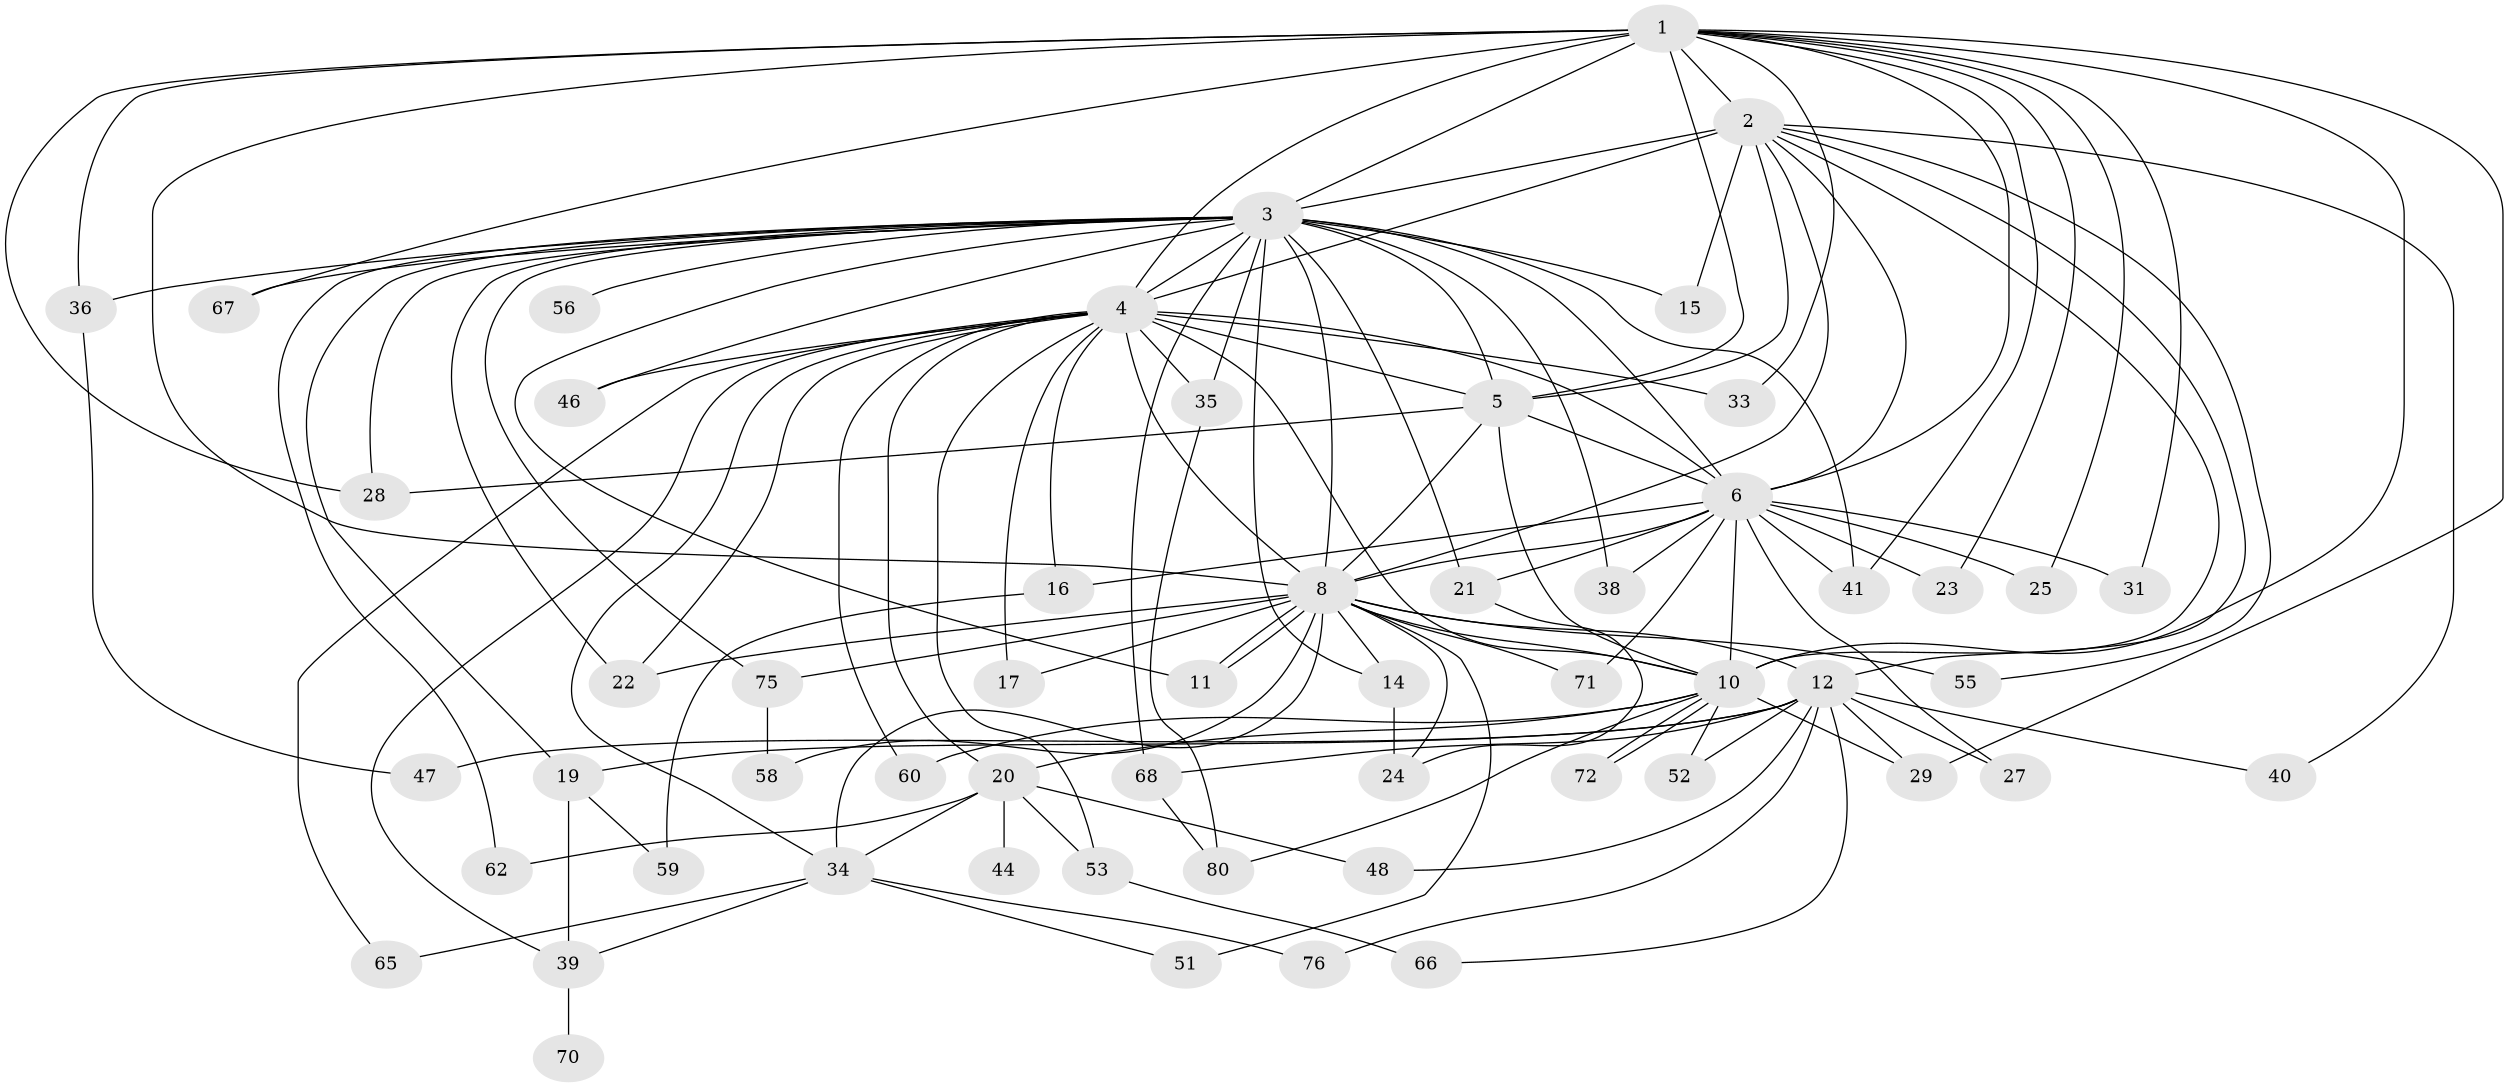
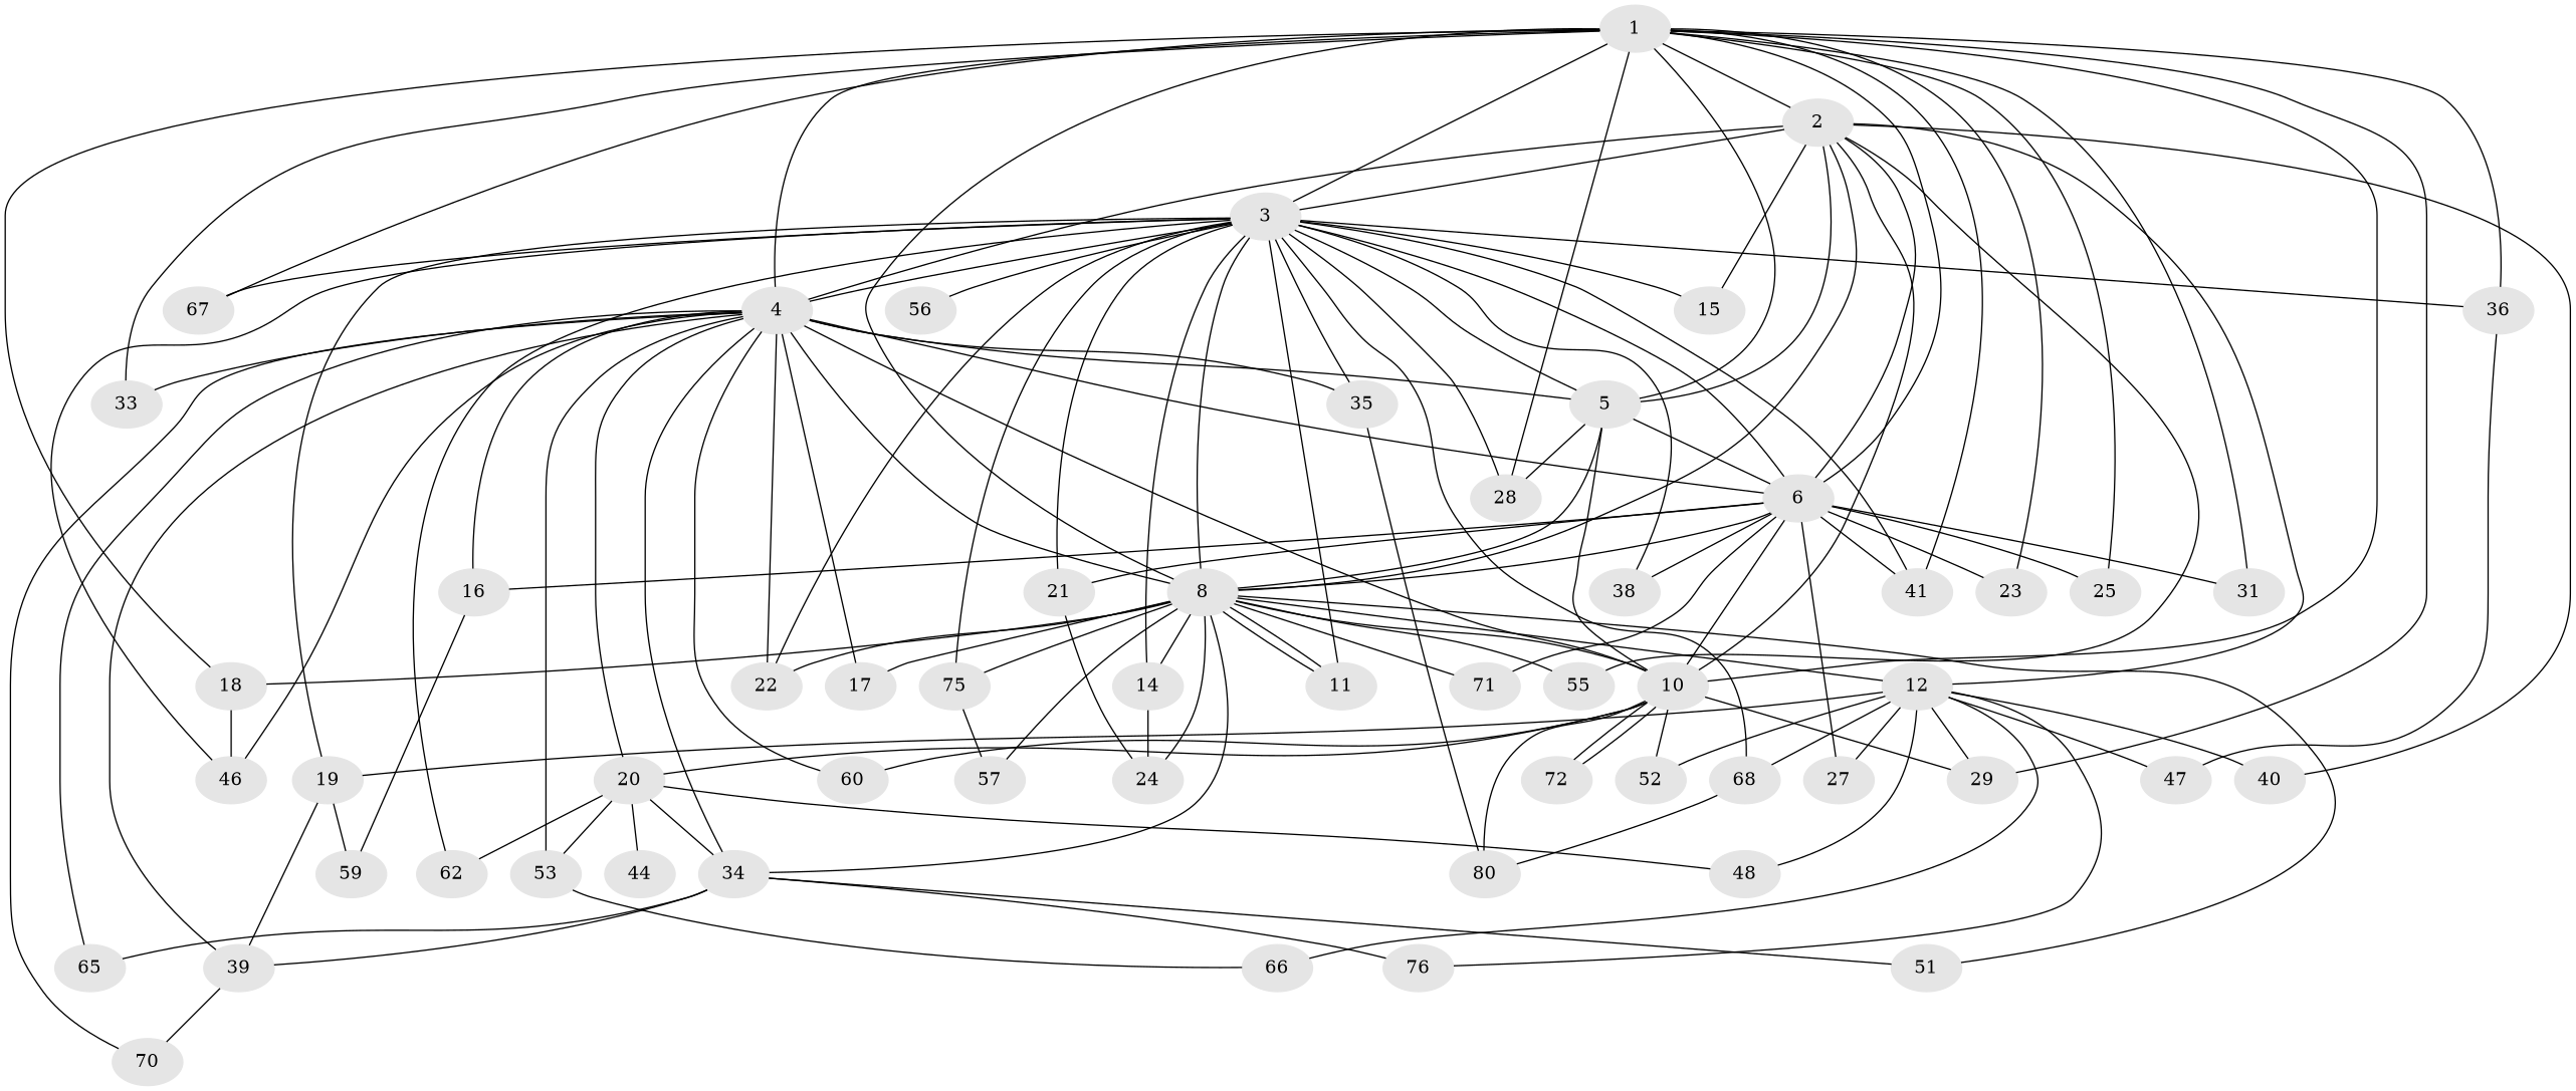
  graph {
    node [color=gray90 style=filled]
    1 [super="+63"]
    2 [super="+69"]
    3 [super="+9"]
    4 [super="+7"]
    5
    6 [super="+54"]
    8 [super="+37"]
    10 [super="+32"]
+   18
    23
    25
    28 [super="+50"]
    29 [super="+45"]
    31 [super="+77"]
    33
    36
    41 [super="+49"]
    67
    12 [super="+42"]
    15
    n21 [label=40]
    55 [super="+78"]
    11 [super="+13"]
    14
    19
    21
    22 [super="+64"]
    35 [super="+81"]
    38
    46 [super="+58"]
    56 [super="+74"]
    62
    68
    75 [super="+79"]
    16
    17
    20 [super="+26"]
    34 [super="+40"]
    39 [super="+73"]
    53
    60
    65
    70
    27
    71
    24 [super="+43"]
    51
-   57 [label=58]
+   57
    52
    72
    80
    47
    48
    66
    76
    59
    44
    1 -- 2
    1 -- 3 [weight=2]
    1 -- 4 [weight=2]
    1 -- 5
    1 -- 6
    1 -- 8 [weight=2]
    1 -- 10
+   1 -- 18
    1 -- 23
    1 -- 25
    1 -- 28
    1 -- 29
    1 -- 31
    1 -- 33
    1 -- 36
    1 -- 41
    1 -- 67
    2 -- 3 [weight=3]
    2 -- 4 [weight=2]
    2 -- 5
    2 -- 6
    2 -- 8
    2 -- 10
    2 -- 12
    2 -- 15
    2 -- n21
    2 -- 55
    3 -- 4 [weight=4]
    3 -- 5 [weight=2]
    3 -- 6 [weight=2]
    3 -- 8 [weight=2]
    3 -- 28
    3 -- 36
    3 -- 41
    3 -- 67
    3 -- 15
    3 -- 11
    3 -- 14
    3 -- 19
    3 -- 21
    3 -- 22
    3 -- 35
    3 -- 38
    3 -- 46
    3 -- 56
    3 -- 62
    3 -- 68
    3 -- 75
    4 -- 5 [weight=2]
    4 -- 6 [weight=2]
    4 -- 8 [weight=2]
    4 -- 10 [weight=2]
    4 -- 33
    4 -- 22
    4 -- 35
    4 -- 46
    4 -- 16
    4 -- 17
    4 -- 20
    4 -- 34
    4 -- 39
    4 -- 53
    4 -- 60
    4 -- 65
+   4 -- 70
    5 -- 6
    5 -- 8
    5 -- 10
    5 -- 28
    6 -- 8
    6 -- 10
    6 -- 23
    6 -- 25
    6 -- 31 [weight=2]
    6 -- 41
    6 -- 21
    6 -- 38
    6 -- 16
    6 -- 27
    6 -- 71
    8 -- 10
+   8 -- 18
    8 -- 12 [weight=2]
    8 -- 55 [weight=2]
    8 -- 11
    8 -- 11
    8 -- 14
    8 -- 22
    8 -- 75 [weight=2]
    8 -- 17
    8 -- 34
    8 -- 71
    8 -- 24
    8 -- 51
    8 -- 57
    10 -- 29
    10 -- 20 [weight=2]
    10 -- 60
    10 -- 52
    10 -- 72
    10 -- 72
    10 -- 80
+   18 -- 46
    36 -- 47
    12 -- 29
    12 -- n21
    12 -- 19
    12 -- 68
    12 -- 27
    12 -- 52
    12 -- 47
    12 -- 48
    12 -- 66
    12 -- 76
    14 -- 24
    19 -- 39
    19 -- 59
    21 -- 24
    35 -- 80
    68 -- 80
    75 -- 57
    16 -- 59
    20 -- 62
    20 -- 34
    20 -- 53
    20 -- 48
    20 -- 44 [weight=2]
    34 -- 39
    34 -- 65
    34 -- 51
    34 -- 76
    39 -- 70
    53 -- 66
  }
